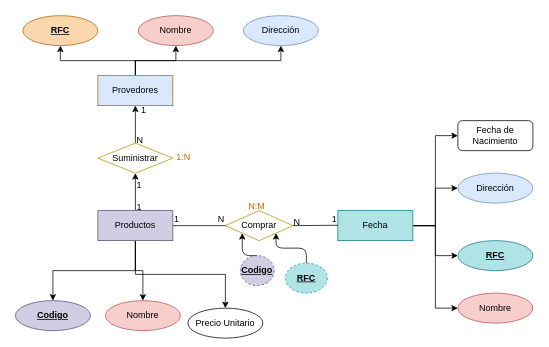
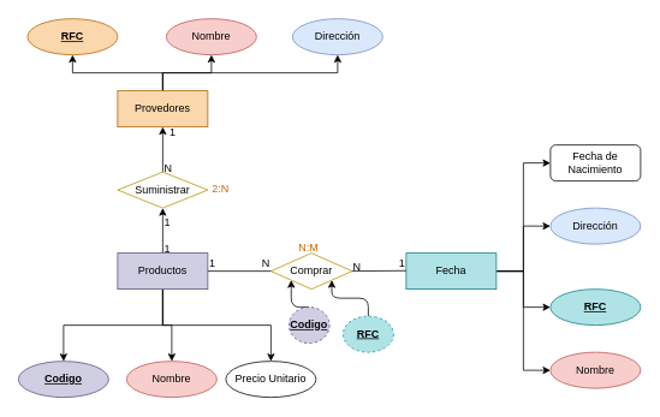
  <mxCell id="0" />
  <mxCell id="1" parent="0" />
  <mxCell id="2" style="edgeStyle=orthogonalEdgeStyle;rounded=0;orthogonalLoop=1;jettySize=auto;html=1;exitX=0.5;exitY=0;exitDx=0;exitDy=0;entryX=0.5;entryY=1;entryDx=0;entryDy=0;" edge="1" parent="1" source="6" target="31"><mxGeometry relative="1" as="geometry" /></mxCell>
  <mxCell id="3" style="edgeStyle=orthogonalEdgeStyle;rounded=0;orthogonalLoop=1;jettySize=auto;html=1;exitX=0.5;exitY=1;exitDx=0;exitDy=0;entryX=0.5;entryY=0;entryDx=0;entryDy=0;" edge="1" parent="1" source="6" target="17"><mxGeometry relative="1" as="geometry" /></mxCell>
  <mxCell id="4" style="edgeStyle=orthogonalEdgeStyle;rounded=0;orthogonalLoop=1;jettySize=auto;html=1;exitX=0.5;exitY=1;exitDx=0;exitDy=0;entryX=0.5;entryY=0;entryDx=0;entryDy=0;" edge="1" parent="1" source="6" target="18"><mxGeometry relative="1" as="geometry" /></mxCell>
  <mxCell id="5" style="edgeStyle=orthogonalEdgeStyle;rounded=0;orthogonalLoop=1;jettySize=auto;html=1;exitX=0.5;exitY=1;exitDx=0;exitDy=0;" edge="1" parent="1" source="6" target="19"><mxGeometry relative="1" as="geometry" /></mxCell>
  <mxCell id="6" value="Productos" style="whiteSpace=wrap;html=1;align=center;rounded=0;fillColor=#d0cee2;strokeColor=#56517e;" vertex="1" parent="1"><mxGeometry x="130" y="280" width="100" height="40" as="geometry" /></mxCell>
  <mxCell id="7" style="edgeStyle=orthogonalEdgeStyle;rounded=0;orthogonalLoop=1;jettySize=auto;html=1;exitX=1;exitY=0.5;exitDx=0;exitDy=0;entryX=0;entryY=0.5;entryDx=0;entryDy=0;" edge="1" parent="1" source="11" target="16"><mxGeometry relative="1" as="geometry" /></mxCell>
  <mxCell id="8" style="edgeStyle=orthogonalEdgeStyle;rounded=0;orthogonalLoop=1;jettySize=auto;html=1;exitX=1;exitY=0.5;exitDx=0;exitDy=0;entryX=0;entryY=0.5;entryDx=0;entryDy=0;" edge="1" parent="1" source="11" target="15"><mxGeometry relative="1" as="geometry" /></mxCell>
  <mxCell id="9" style="edgeStyle=orthogonalEdgeStyle;rounded=0;orthogonalLoop=1;jettySize=auto;html=1;exitX=1;exitY=0.5;exitDx=0;exitDy=0;entryX=0;entryY=0.5;entryDx=0;entryDy=0;" edge="1" parent="1" source="11" target="13"><mxGeometry relative="1" as="geometry" /></mxCell>
  <mxCell id="10" style="edgeStyle=orthogonalEdgeStyle;rounded=0;orthogonalLoop=1;jettySize=auto;html=1;exitX=1;exitY=0.5;exitDx=0;exitDy=0;entryX=0;entryY=0.5;entryDx=0;entryDy=0;" edge="1" parent="1" source="11" target="14"><mxGeometry relative="1" as="geometry" /></mxCell>
  <mxCell id="11" value="Fecha" style="whiteSpace=wrap;html=1;align=center;rounded=0;fillColor=#b0e3e6;strokeColor=#0e8088;" vertex="1" parent="1"><mxGeometry x="450" y="280" width="100" height="40" as="geometry" /></mxCell>
  <mxCell id="12" value="Comprar" style="shape=rhombus;perimeter=rhombusPerimeter;whiteSpace=wrap;html=1;align=center;rounded=0;fillColor=none;fontColor=#000000;strokeColor=#B09500;" vertex="1" parent="1"><mxGeometry x="300" y="280" width="90" height="40" as="geometry" /></mxCell>
  <mxCell id="13" value="RFC" style="ellipse;whiteSpace=wrap;html=1;align=center;fontStyle=5;fillColor=#b0e3e6;strokeColor=#0e8088;rounded=0;" vertex="1" parent="1"><mxGeometry x="610" y="320" width="100" height="40" as="geometry" /></mxCell>
  <mxCell id="14" value="Nombre" style="ellipse;whiteSpace=wrap;html=1;align=center;fillColor=#f8cecc;strokeColor=#b85450;rounded=0;" vertex="1" parent="1"><mxGeometry x="610" y="390" width="100" height="40" as="geometry" /></mxCell>
  <mxCell id="15" value="Dirección" style="ellipse;whiteSpace=wrap;html=1;align=center;fillColor=#dae8fc;strokeColor=#6c8ebf;rounded=0;" vertex="1" parent="1"><mxGeometry x="610" y="230" width="100" height="40" as="geometry" /></mxCell>
  <mxCell id="16" value="Fecha de Nacimiento" style="whiteSpace=wrap;html=1;align=center;rounded=1;" vertex="1" parent="1"><mxGeometry x="610" y="160" width="100" height="40" as="geometry" /></mxCell>
  <mxCell id="17" value="Codigo" style="ellipse;whiteSpace=wrap;html=1;align=center;fontStyle=5;rounded=0;fillColor=#d0cee2;strokeColor=#56517e;" vertex="1" parent="1"><mxGeometry x="20" y="400" width="100" height="40" as="geometry" /></mxCell>
  <mxCell id="18" value="Nombre" style="ellipse;whiteSpace=wrap;html=1;align=center;fillColor=#f8cecc;strokeColor=#b85450;rounded=0;" vertex="1" parent="1"><mxGeometry x="140" y="400" width="100" height="40" as="geometry" /></mxCell>
- <mxCell id="19" value="Precio Unitario" style="ellipse;whiteSpace=wrap;html=1;align=center;rounded=0;" vertex="1" parent="1"><mxGeometry x="250" y="410" width="100" height="40" as="geometry" /></mxCell>
+ <mxCell id="19" value="Precio Unitario" style="ellipse;whiteSpace=wrap;html=1;align=center;rounded=0;" vertex="1" parent="1"><mxGeometry x="250" y="400" width="100" height="40" as="geometry" /></mxCell>
  <mxCell id="20" value="" style="endArrow=none;html=1;rounded=0;exitX=1;exitY=0.5;exitDx=0;exitDy=0;" edge="1" parent="1" source="12"><mxGeometry relative="1" as="geometry"><mxPoint x="290" y="299.5" as="sourcePoint" /><mxPoint x="450" y="299.5" as="targetPoint" /></mxGeometry></mxCell>
  <mxCell id="21" value="1" style="resizable=0;html=1;whiteSpace=wrap;align=right;verticalAlign=bottom;rounded=0;" connectable="0" vertex="1" parent="20"><mxGeometry x="1" relative="1" as="geometry" /></mxCell>
  <mxCell id="22" value="N" style="text;html=1;align=center;verticalAlign=middle;resizable=0;points=[];autosize=1;strokeColor=none;fillColor=none;rounded=0;" vertex="1" parent="1"><mxGeometry x="380" y="280" width="30" height="30" as="geometry" /></mxCell>
  <mxCell id="23" value="" style="endArrow=none;html=1;rounded=0;exitX=1;exitY=0.5;exitDx=0;exitDy=0;entryX=0;entryY=0.5;entryDx=0;entryDy=0;" edge="1" parent="1" source="6" target="12"><mxGeometry relative="1" as="geometry"><mxPoint x="230" y="310" as="sourcePoint" /><mxPoint x="390" y="310" as="targetPoint" /></mxGeometry></mxCell>
  <mxCell id="24" value="1" style="resizable=0;html=1;whiteSpace=wrap;align=left;verticalAlign=bottom;rounded=0;" connectable="0" vertex="1" parent="23"><mxGeometry x="-1" relative="1" as="geometry" /></mxCell>
  <mxCell id="25" value="N" style="resizable=0;html=1;whiteSpace=wrap;align=right;verticalAlign=bottom;rounded=0;" connectable="0" vertex="1" parent="23"><mxGeometry x="1" relative="1" as="geometry" /></mxCell>
  <mxCell id="26" style="edgeStyle=orthogonalEdgeStyle;rounded=0;orthogonalLoop=1;jettySize=auto;html=1;exitX=0.5;exitY=0;exitDx=0;exitDy=0;entryX=0.5;entryY=1;entryDx=0;entryDy=0;" edge="1" parent="1" source="29" target="45"><mxGeometry relative="1" as="geometry" /></mxCell>
  <mxCell id="27" style="edgeStyle=orthogonalEdgeStyle;rounded=0;orthogonalLoop=1;jettySize=auto;html=1;exitX=0.5;exitY=0;exitDx=0;exitDy=0;entryX=0.5;entryY=1;entryDx=0;entryDy=0;" edge="1" parent="1" source="29" target="46"><mxGeometry relative="1" as="geometry" /></mxCell>
  <mxCell id="28" style="edgeStyle=orthogonalEdgeStyle;rounded=0;orthogonalLoop=1;jettySize=auto;html=1;exitX=0.5;exitY=0;exitDx=0;exitDy=0;entryX=0.5;entryY=1;entryDx=0;entryDy=0;" edge="1" parent="1" source="29" target="47"><mxGeometry relative="1" as="geometry" /></mxCell>
- <mxCell id="29" value="Provedores" style="whiteSpace=wrap;html=1;align=center;rounded=0;fillColor=#dae8fc;strokeColor=#b46504;" vertex="1" parent="1"><mxGeometry x="130" y="100" width="100" height="40" as="geometry" /></mxCell>
+ <mxCell id="29" value="Provedores" style="whiteSpace=wrap;html=1;align=center;rounded=0;fillColor=#fad7ac;strokeColor=#b46504;" vertex="1" parent="1"><mxGeometry x="130" y="100" width="100" height="40" as="geometry" /></mxCell>
  <mxCell id="30" style="edgeStyle=orthogonalEdgeStyle;rounded=0;orthogonalLoop=1;jettySize=auto;html=1;exitX=0.5;exitY=0;exitDx=0;exitDy=0;entryX=0.5;entryY=1;entryDx=0;entryDy=0;" edge="1" parent="1" source="31" target="29"><mxGeometry relative="1" as="geometry" /></mxCell>
  <mxCell id="31" value="Suministrar" style="shape=rhombus;perimeter=rhombusPerimeter;whiteSpace=wrap;html=1;align=center;rounded=0;fillColor=none;fontColor=#000000;strokeColor=#B09500;" vertex="1" parent="1"><mxGeometry x="130" y="190" width="100" height="40" as="geometry" /></mxCell>
  <mxCell id="32" value="" style="shape=table;startSize=0;container=1;collapsible=1;childLayout=tableLayout;fixedRows=1;rowLines=0;fontStyle=0;align=center;resizeLast=1;strokeColor=none;fillColor=none;collapsible=0;whiteSpace=wrap;html=1;rounded=0;" vertex="1" parent="1"><mxGeometry x="144" y="230" width="180" height="30" as="geometry" /></mxCell>
  <mxCell id="33" value="" style="shape=tableRow;horizontal=0;startSize=0;swimlaneHead=0;swimlaneBody=0;fillColor=none;collapsible=0;dropTarget=0;points=[[0,0.5],[1,0.5]];portConstraint=eastwest;top=0;left=0;right=0;bottom=0;rounded=0;" vertex="1" parent="32"><mxGeometry width="180" height="30" as="geometry" /></mxCell>
  <mxCell id="34" value="" style="shape=partialRectangle;connectable=0;fillColor=none;top=0;left=0;bottom=0;right=0;editable=1;overflow=hidden;rounded=0;" vertex="1" parent="33"><mxGeometry width="30" height="30" as="geometry"><mxRectangle width="30" height="30" as="alternateBounds" /></mxGeometry></mxCell>
  <mxCell id="35" value="1" style="shape=partialRectangle;connectable=0;fillColor=none;top=0;left=0;bottom=0;right=0;align=left;spacingLeft=6;overflow=hidden;rounded=0;" vertex="1" parent="33"><mxGeometry x="30" width="150" height="30" as="geometry"><mxRectangle width="150" height="30" as="alternateBounds" /></mxGeometry></mxCell>
  <mxCell id="36" value="" style="shape=tableRow;horizontal=0;startSize=0;swimlaneHead=0;swimlaneBody=0;fillColor=none;collapsible=0;dropTarget=0;points=[[0,0.5],[1,0.5]];portConstraint=eastwest;top=0;left=0;right=0;bottom=0;rounded=0;" vertex="1" parent="1"><mxGeometry x="144" y="260" width="180" height="30" as="geometry" /></mxCell>
  <mxCell id="37" value="" style="shape=partialRectangle;connectable=0;fillColor=none;top=0;left=0;bottom=0;right=0;editable=1;overflow=hidden;rounded=0;" vertex="1" parent="36"><mxGeometry width="30" height="30" as="geometry"><mxRectangle width="30" height="30" as="alternateBounds" /></mxGeometry></mxCell>
  <mxCell id="38" value="1" style="shape=partialRectangle;connectable=0;fillColor=none;top=0;left=0;bottom=0;right=0;align=left;spacingLeft=6;overflow=hidden;rounded=0;" vertex="1" parent="36"><mxGeometry x="30" width="150" height="30" as="geometry"><mxRectangle width="150" height="30" as="alternateBounds" /></mxGeometry></mxCell>
  <mxCell id="39" value="" style="shape=tableRow;horizontal=0;startSize=0;swimlaneHead=0;swimlaneBody=0;fillColor=none;collapsible=0;dropTarget=0;points=[[0,0.5],[1,0.5]];portConstraint=eastwest;top=0;left=0;right=0;bottom=0;rounded=0;" vertex="1" parent="1"><mxGeometry x="150" y="130" width="180" height="30" as="geometry" /></mxCell>
  <mxCell id="40" value="" style="shape=partialRectangle;connectable=0;fillColor=none;top=0;left=0;bottom=0;right=0;editable=1;overflow=hidden;rounded=0;" vertex="1" parent="39"><mxGeometry width="30" height="30" as="geometry"><mxRectangle width="30" height="30" as="alternateBounds" /></mxGeometry></mxCell>
  <mxCell id="41" value="1" style="shape=partialRectangle;connectable=0;fillColor=none;top=0;left=0;bottom=0;right=0;align=left;spacingLeft=6;overflow=hidden;rounded=0;" vertex="1" parent="39"><mxGeometry x="30" width="150" height="30" as="geometry"><mxRectangle width="150" height="30" as="alternateBounds" /></mxGeometry></mxCell>
  <mxCell id="42" value="" style="shape=tableRow;horizontal=0;startSize=0;swimlaneHead=0;swimlaneBody=0;fillColor=none;collapsible=0;dropTarget=0;points=[[0,0.5],[1,0.5]];portConstraint=eastwest;top=0;left=0;right=0;bottom=0;rounded=0;" vertex="1" parent="1"><mxGeometry x="180" y="160" width="180" height="30" as="geometry" /></mxCell>
  <mxCell id="43" value="" style="shape=partialRectangle;connectable=0;fillColor=none;top=0;left=0;bottom=0;right=0;editable=1;overflow=hidden;rounded=0;" vertex="1" parent="42"><mxGeometry width="30" height="30" as="geometry"><mxRectangle width="30" height="30" as="alternateBounds" /></mxGeometry></mxCell>
  <mxCell id="44" value="N" style="shape=partialRectangle;connectable=0;fillColor=none;top=0;left=0;bottom=0;right=0;align=left;spacingLeft=6;overflow=hidden;rounded=0;" vertex="1" parent="1"><mxGeometry x="174" y="170" width="150" height="30" as="geometry"><mxRectangle width="150" height="30" as="alternateBounds" /></mxGeometry></mxCell>
  <mxCell id="45" value="RFC" style="ellipse;whiteSpace=wrap;html=1;align=center;fillColor=#fad7ac;strokeColor=#b46504;rounded=0;fontStyle=5" vertex="1" parent="1"><mxGeometry x="30" y="20" width="100" height="40" as="geometry" /></mxCell>
  <mxCell id="46" value="Nombre" style="ellipse;whiteSpace=wrap;html=1;align=center;fillColor=#f8cecc;strokeColor=#b85450;rounded=0;" vertex="1" parent="1"><mxGeometry x="184" y="20" width="100" height="40" as="geometry" /></mxCell>
  <mxCell id="47" value="Dirección" style="ellipse;whiteSpace=wrap;html=1;align=center;fillColor=#dae8fc;strokeColor=#6c8ebf;rounded=0;" vertex="1" parent="1"><mxGeometry x="324" y="20" width="100" height="40" as="geometry" /></mxCell>
  <mxCell id="48" value="N:M" style="text;fillColor=none;spacingLeft=4;spacingRight=4;overflow=hidden;rotatable=0;points=[[0,0.5],[1,0.5]];portConstraint=eastwest;fontSize=12;whiteSpace=wrap;html=1;fontColor=#CC6600;" vertex="1" parent="1"><mxGeometry x="325" y="260" width="40" height="30" as="geometry" /></mxCell>
- <mxCell id="49" value="1:N" style="text;strokeColor=none;fillColor=none;spacingLeft=4;spacingRight=4;overflow=hidden;rotatable=0;points=[[0,0.5],[1,0.5]];portConstraint=eastwest;fontSize=12;whiteSpace=wrap;html=1;fontColor=#CC6600;" vertex="1" parent="1"><mxGeometry x="229" y="195" width="40" height="30" as="geometry" /></mxCell>
+ <mxCell id="49" value="2:N" style="text;strokeColor=none;fillColor=none;spacingLeft=4;spacingRight=4;overflow=hidden;rotatable=0;points=[[0,0.5],[1,0.5]];portConstraint=eastwest;fontSize=12;whiteSpace=wrap;html=1;fontColor=#CC6600;" vertex="1" parent="1"><mxGeometry x="229" y="195" width="40" height="30" as="geometry" /></mxCell>
  <mxCell id="50" style="edgeStyle=orthogonalEdgeStyle;orthogonalLoop=1;jettySize=auto;html=1;exitX=0.5;exitY=0;exitDx=0;exitDy=0;entryX=1;entryY=1;entryDx=0;entryDy=0;" edge="1" parent="1" source="51" target="12"><mxGeometry relative="1" as="geometry" /></mxCell>
  <mxCell id="51" value="RFC" style="ellipse;whiteSpace=wrap;html=1;align=center;fontStyle=5;dashed=1;fillColor=#b0e3e6;strokeColor=#009999;rounded=0;" vertex="1" parent="1"><mxGeometry x="380" y="350" width="56" height="40" as="geometry" /></mxCell>
  <mxCell id="52" style="edgeStyle=orthogonalEdgeStyle;orthogonalLoop=1;jettySize=auto;html=1;exitX=0.5;exitY=0;exitDx=0;exitDy=0;entryX=0;entryY=1;entryDx=0;entryDy=0;" edge="1" parent="1" source="53" target="12"><mxGeometry relative="1" as="geometry" /></mxCell>
  <mxCell id="53" value="Codigo" style="ellipse;whiteSpace=wrap;html=1;align=center;fontStyle=5;rounded=0;fillColor=#d0cee2;strokeColor=#56517e;dashed=1;" vertex="1" parent="1"><mxGeometry x="320" y="340" width="45" height="40" as="geometry" /></mxCell>
